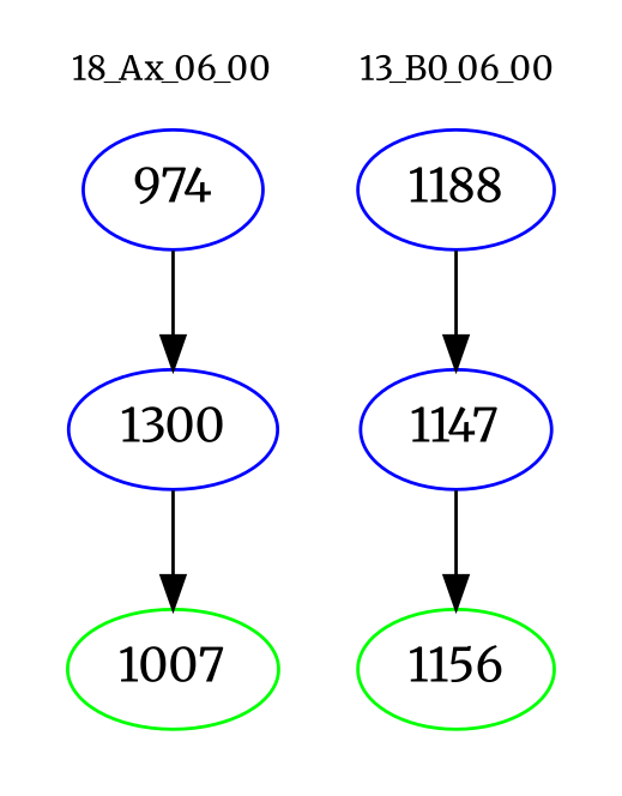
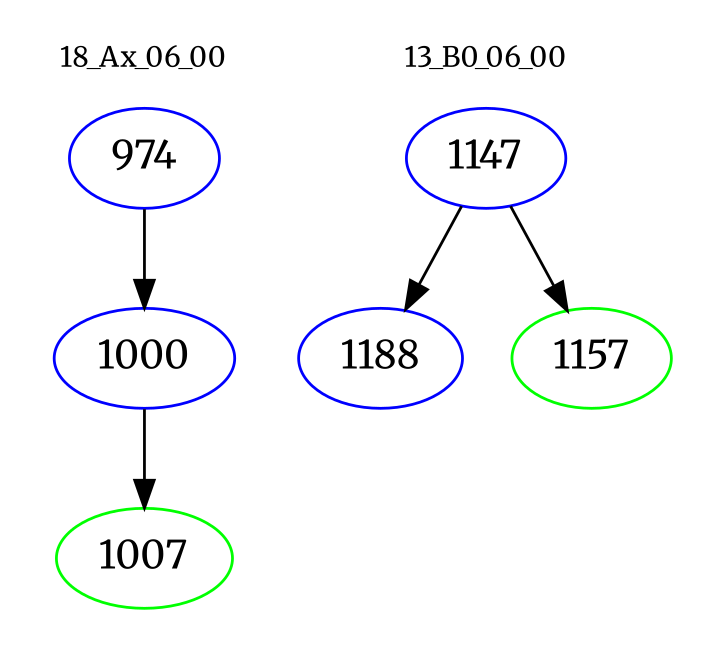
  digraph {
    fontname=Merriweather
    node [color=blue fontname=Merriweather]
    edge [color=black fontname=Merriweather]
    n1 [label=974]
    n2 [color=green label=1007]
-   n3 [label=1300]
+   n3 [label=1000]
    n4 [label=1147]
    n5 [label=1188]
-   n6 [color=green label=1156]
+   n6 [color=green label=1157]
    subgraph cluster_1 {
      color=white
      fontsize=10
      label="18_Ax_06_00"
      n1
      n2
      n3
    }
    subgraph cluster_2 {
      color=white
      fontsize=10
      label="13_B0_06_00"
      n4
      n5
      n6
    }
    n1 -> n3
    n3 -> n2
-   n5 -> n4
+   n4 -> n5
    n4 -> n6
  }
